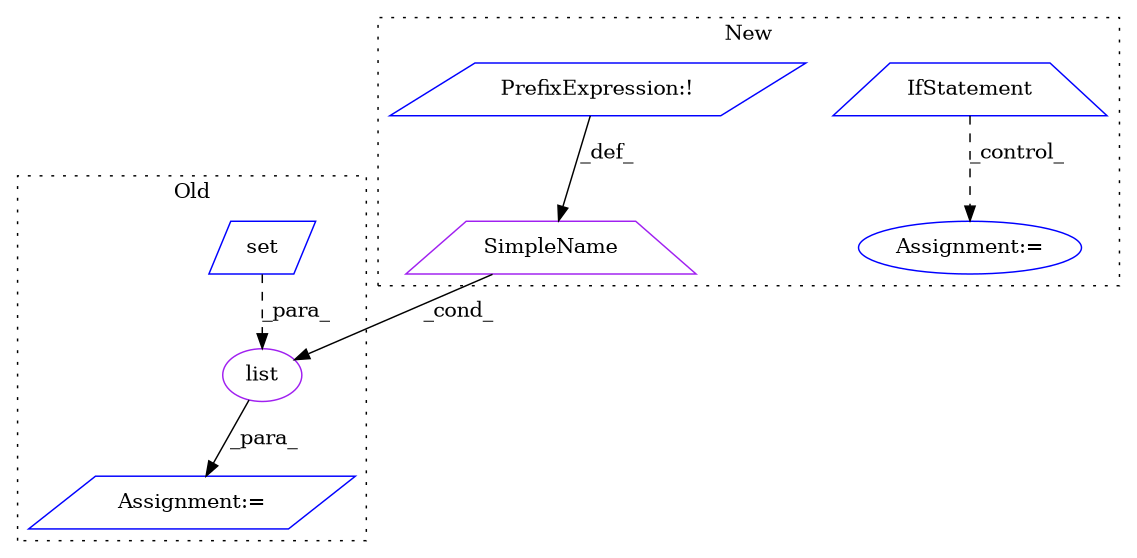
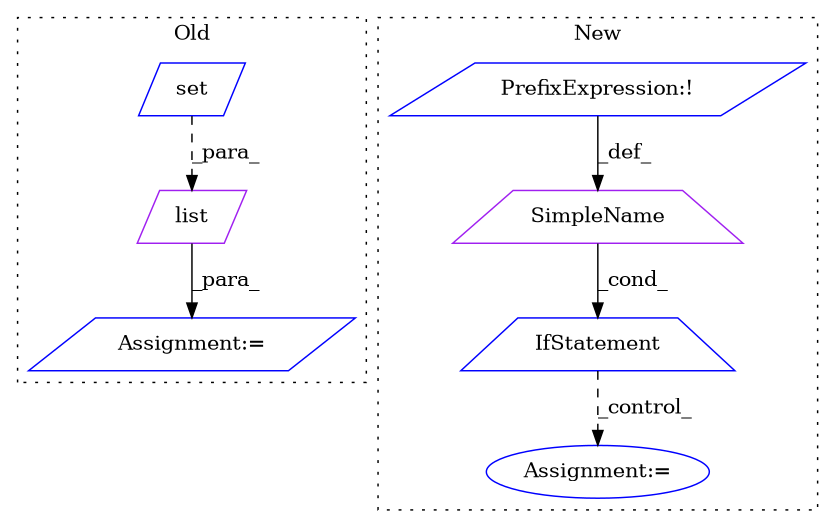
  digraph {
    fontname="DejaVu Serif"
    node [a=32 color=blue fontname="DejaVu Serif" l=1 shape=parallelogram]
    edge [fontname="DejaVu Serif" style=solid]
    n1 [l="4,1" label=set s="1725,1746"]
    n2 [a=7 label="Assignment:=" s=1712]
-   n3 [color=purple l="5,1" label=list s="1720,1769" shape=ellipse]
+   n3 [color=purple l="5,1" label=list s="1720,1769"]
    n4 [a=25 l="4,2" label=IfStatement s="1137,1169" shape=trapezium]
    n5 [a=7 label="Assignment:=" s=1831 shape=ellipse]
    n6 [a=42 color=purple label=SimpleName shape=trapezium l=""]
    n7 [a=38 label="PrefixExpression:!" s=1141]
    subgraph cluster_1 {
      label=Old
      style=dotted
      n1
      n2
      n3
    }
    subgraph cluster_2 {
      label=New
      style=dotted
      n4
      n5
      n6
      n7
    }
    n1 -> n3 [label=_para_ style=dashed]
    n3 -> n2 [label=_para_]
    n4 -> n5 [label=_control_ style=dashed]
-   n6 -> n3 [label=_cond_]
+   n6 -> n4 [label=_cond_]
    n7 -> n6 [label=_def_]
  }
